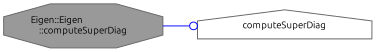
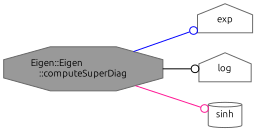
  digraph {
    fontname=Ubuntu
    rankdir=LR
    node [color=grey40 fillcolor=white fontname=Ubuntu fontsize=10 shape=house style=filled]
    edge [arrowhead=odot fontname=Ubuntu fontsize=10 labelfontname=Helvetica labelfontsize=10 style=solid]
    n1 [color=gray40 fillcolor=grey60 fontcolor=black height=0.2 label="Eigen::Eigen\l::computeSuperDiag" shape=octagon width=0.4]
-   n2 [height=0.2 label=computeSuperDiag width=0.4]
+   n2 [height=0.2 label=exp width=0.4]
+   n3 [height=0.2 label=log width=0.4]
+   n4 [height=0.2 label=sinh shape=cylinder width=0.4]
    n1 -> n2 [color=blue]
+   n1 -> n3 [color=black]
+   n1 -> n4 [color=deeppink]
  }
